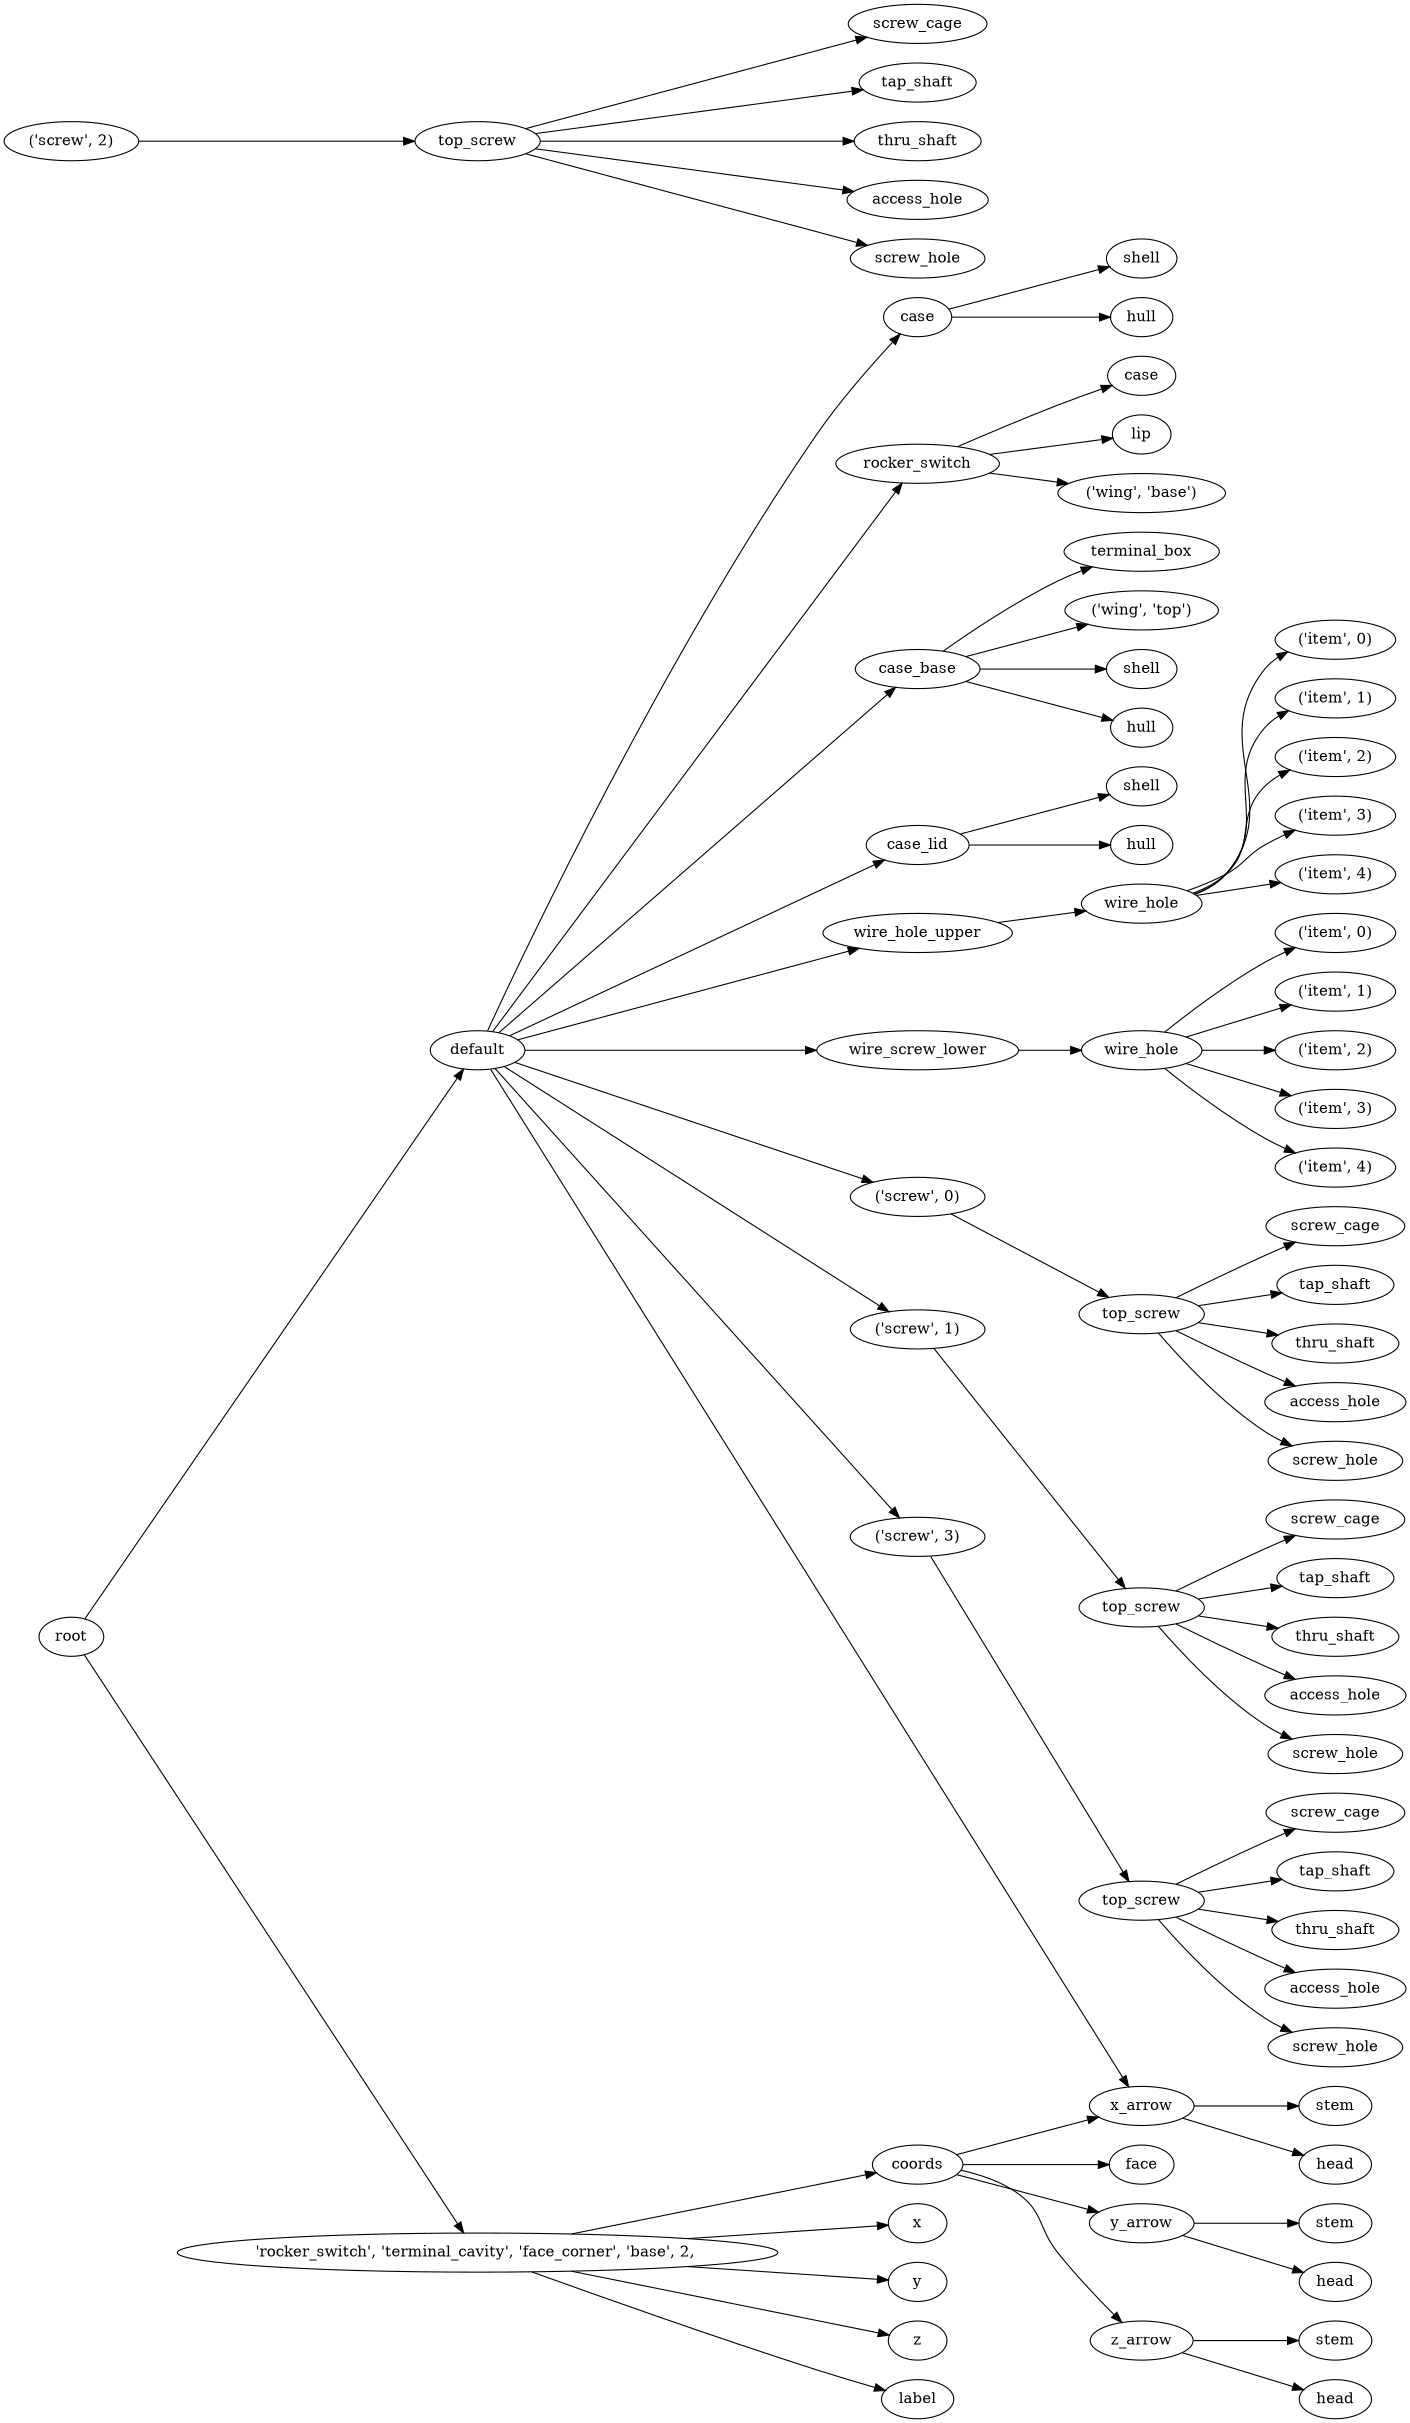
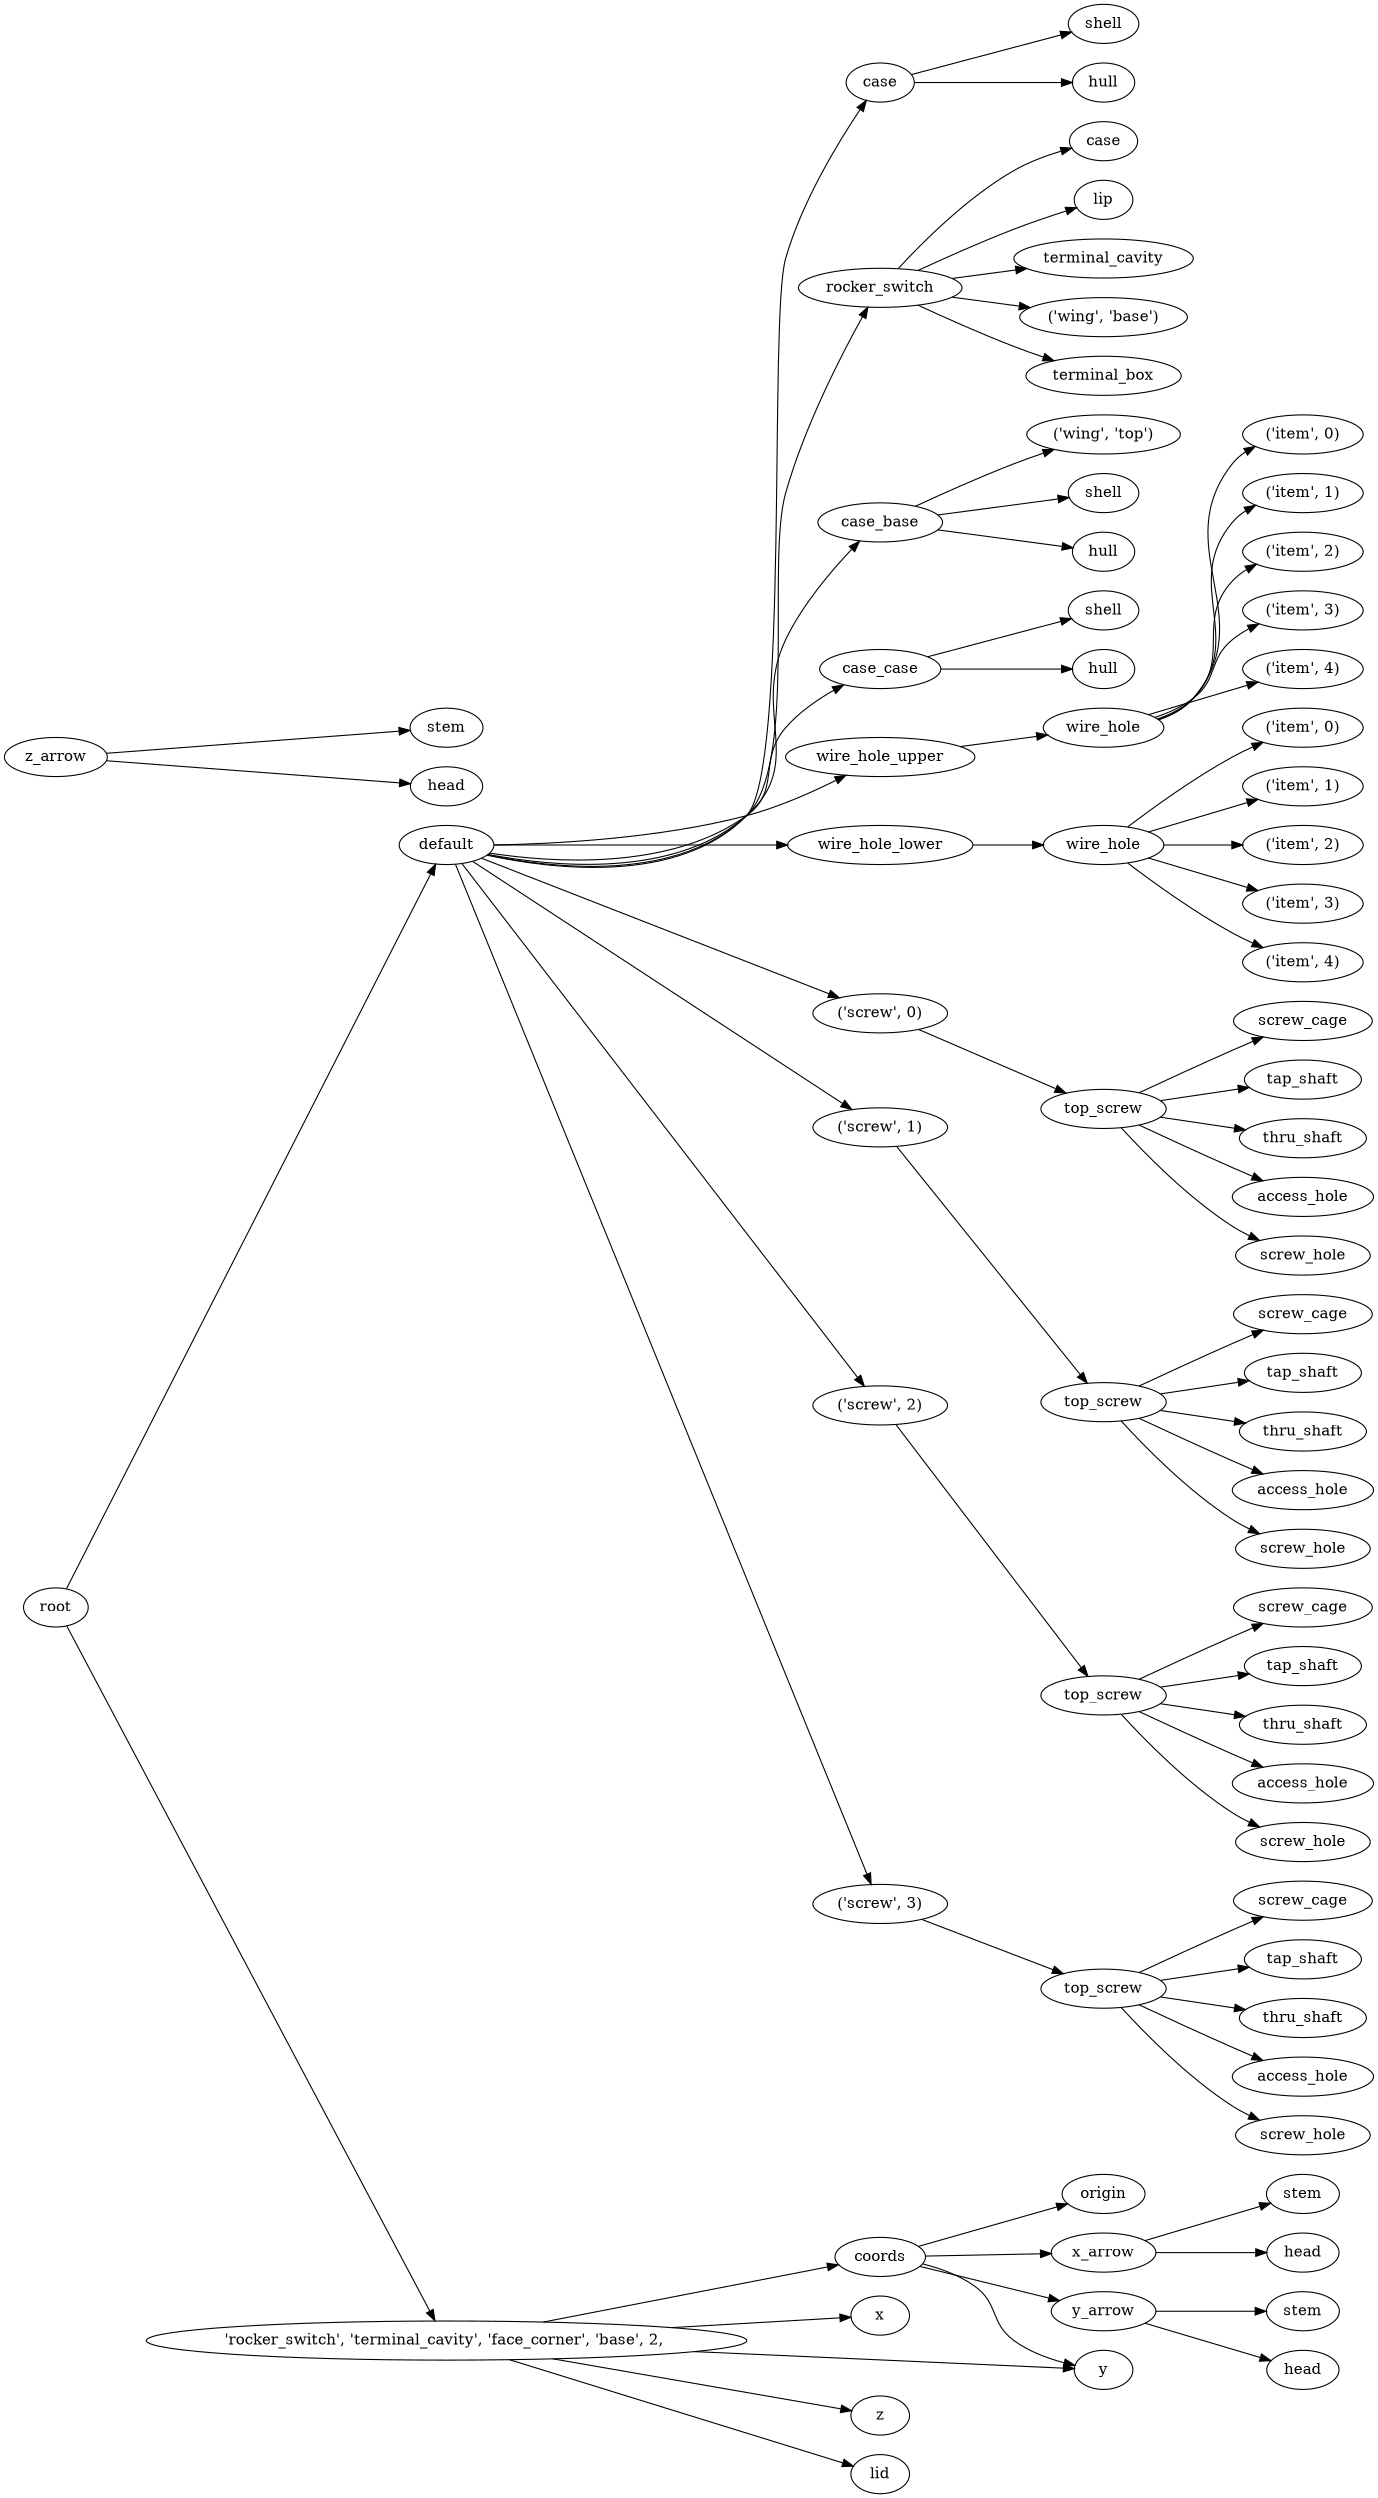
  digraph {
    rankdir=LR
    n1 [label=root]
    n2 [label=default]
    n3 [label="'rocker_switch',\ 'terminal_cavity',\ 'face_corner',\ 'base',\ 2,\ "]
    n4 [label=case]
    n5 [label=rocker_switch]
    n6 [label=case_base]
-   n7 [label=case_lid]
+   n7 [label=case_case]
    n8 [label=wire_hole_upper]
-   n9 [label=wire_screw_lower]
+   n9 [label=wire_hole_lower]
    n10 [label="\('screw',\ 0\)"]
    n11 [label="\('screw',\ 1\)"]
    n12 [label="\('screw',\ 2\)"]
    n13 [label="\('screw',\ 3\)"]
    n14 [label=coords]
    n15 [label=x]
    n16 [label=y]
    n17 [label=z]
-   n18 [label=label]
+   n18 [label=lid]
    n19 [label=shell]
    n20 [label=hull]
    n21 [label=case]
    n22 [label=lip]
+   n23 [label=terminal_cavity]
    n24 [label="\('wing',\ 'base'\)"]
    n25 [label=terminal_box]
    n26 [label="\('wing',\ 'top'\)"]
    n27 [label=shell]
    n28 [label=hull]
    n29 [label=shell]
    n30 [label=hull]
    n31 [label=wire_hole]
    n32 [label=wire_hole]
    n33 [label=top_screw]
    n34 [label=top_screw]
    n35 [label=top_screw]
    n36 [label=top_screw]
    n37 [label="\('item',\ 0\)"]
    n38 [label="\('item',\ 1\)"]
    n39 [label="\('item',\ 2\)"]
    n40 [label="\('item',\ 3\)"]
    n41 [label="\('item',\ 4\)"]
    n42 [label="\('item',\ 0\)"]
    n43 [label="\('item',\ 1\)"]
    n44 [label="\('item',\ 2\)"]
    n45 [label="\('item',\ 3\)"]
    n46 [label="\('item',\ 4\)"]
    n47 [label=screw_cage]
    n48 [label=tap_shaft]
    n49 [label=thru_shaft]
    n50 [label=access_hole]
    n51 [label=screw_hole]
    n52 [label=screw_cage]
    n53 [label=tap_shaft]
    n54 [label=thru_shaft]
    n55 [label=access_hole]
    n56 [label=screw_hole]
    n57 [label=screw_cage]
    n58 [label=tap_shaft]
    n59 [label=thru_shaft]
    n60 [label=access_hole]
    n61 [label=screw_hole]
    n62 [label=screw_cage]
    n63 [label=tap_shaft]
    n64 [label=thru_shaft]
    n65 [label=access_hole]
    n66 [label=screw_hole]
-   n67 [label=face]
+   n67 [label=origin]
    n68 [label=x_arrow]
    n69 [label=y_arrow]
    n70 [label=z_arrow]
    n71 [label=stem]
    n72 [label=head]
    n73 [label=stem]
    n74 [label=head]
    n75 [label=stem]
    n76 [label=head]
    n1 -> n2
    n1 -> n3
    n2 -> n4
    n2 -> n5
    n2 -> n6
    n2 -> n7
    n2 -> n8
    n2 -> n9
    n2 -> n10
    n2 -> n11
-   n2 -> n68
+   n2 -> n12
    n2 -> n13
    n3 -> n14
    n3 -> n15
    n3 -> n16
    n3 -> n17
    n3 -> n18
    n4 -> n19
    n4 -> n20
    n5 -> n21
    n5 -> n22
+   n5 -> n23
    n5 -> n24
-   n6 -> n25
+   n5 -> n25
    n6 -> n26
    n6 -> n27
    n6 -> n28
    n7 -> n29
    n7 -> n30
    n8 -> n31
    n9 -> n32
    n10 -> n33
    n11 -> n34
    n12 -> n35
    n13 -> n36
    n14 -> n67
    n14 -> n68
    n14 -> n69
-   n14 -> n70
+   n14 -> n16
    n31 -> n37
    n31 -> n38
    n31 -> n39
    n31 -> n40
    n31 -> n41
    n32 -> n42
    n32 -> n43
    n32 -> n44
    n32 -> n45
    n32 -> n46
    n33 -> n47
    n33 -> n48
    n33 -> n49
    n33 -> n50
    n33 -> n51
    n34 -> n52
    n34 -> n53
    n34 -> n54
    n34 -> n55
    n34 -> n56
    n35 -> n57
    n35 -> n58
    n35 -> n59
    n35 -> n60
    n35 -> n61
    n36 -> n62
    n36 -> n63
    n36 -> n64
    n36 -> n65
    n36 -> n66
    n68 -> n71
    n68 -> n72
    n69 -> n73
    n69 -> n74
    n70 -> n75
    n70 -> n76
  }
